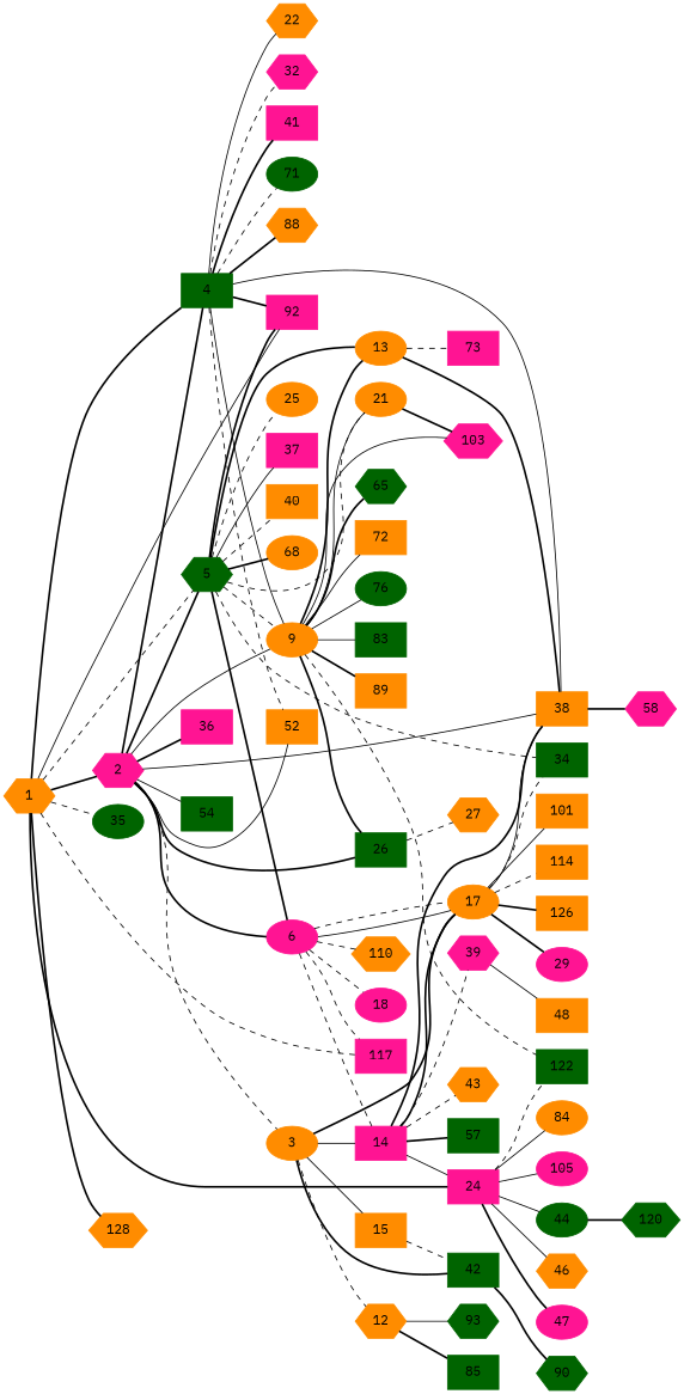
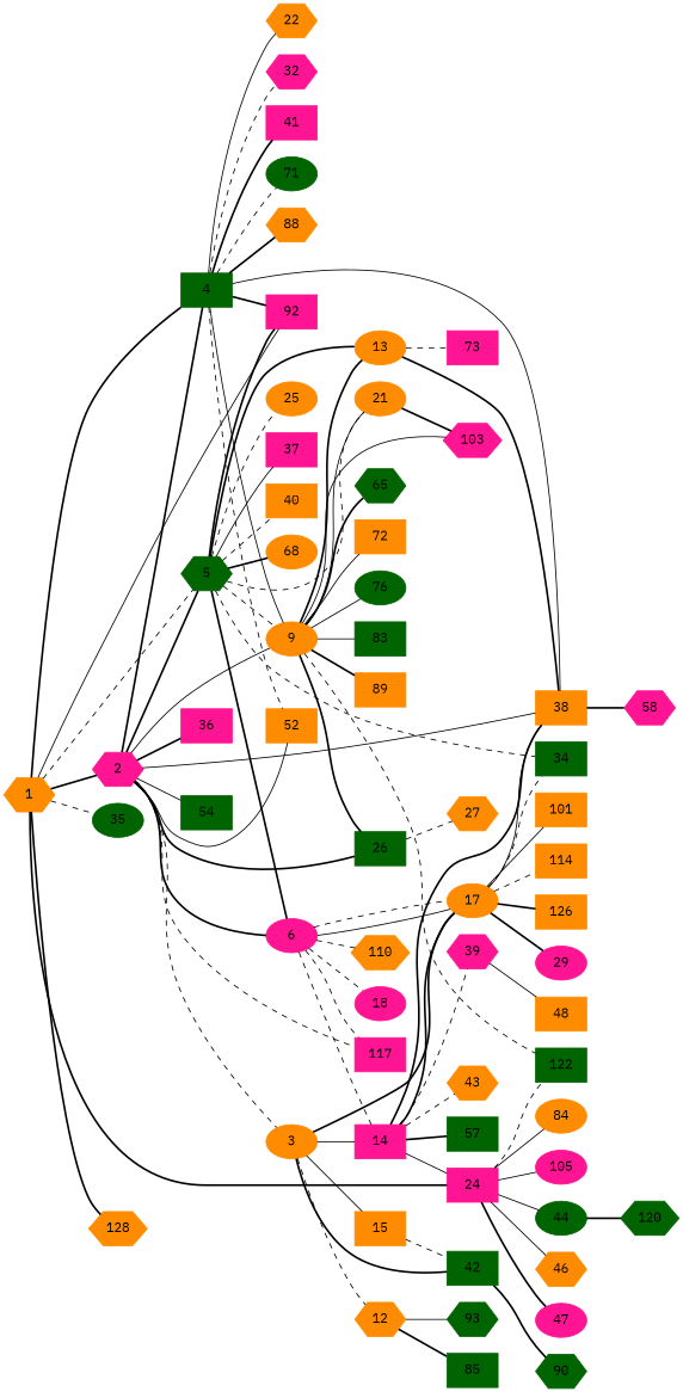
  graph {
    fontname="IBM Plex Mono"
    rankdir=LR
    node [color=darkorange fontname="IBM Plex Mono" shape=box style=filled]
    edge [fontname="IBM Plex Mono" style=bold]
    2 [color=deeppink shape=hexagon super="+8"]
    4 [color=darkgreen super="+30+45"]
    5 [color=darkgreen shape=hexagon super="+62+19+50+31+97+78+102+94+66+16"]
    3 [shape=ellipse super="+10+7+91+100+112+87+33"]
    6 [color=deeppink shape=ellipse super="+20+67"]
    9 [shape=ellipse super="+11"]
    26 [color=darkgreen super="+49"]
    36 [color=deeppink]
    38 [super="+56"]
    52 [super="+125"]
    54 [color=darkgreen super="+61+86"]
    1 [shape=hexagon]
    24 [color=deeppink super="+60"]
    35 [color=darkgreen shape=ellipse]
    92 [color=deeppink super="+108"]
    117 [color=deeppink]
    128 [shape=hexagon]
    22 [shape=hexagon super="+81"]
    32 [color=deeppink shape=hexagon]
    41 [color=deeppink]
    71 [color=darkgreen shape=ellipse]
    88 [shape=hexagon]
    13 [shape=ellipse]
    21 [shape=ellipse]
    25 [shape=ellipse]
    34 [color=darkgreen super="+80+74"]
    37 [color=deeppink]
    40
    68 [shape=ellipse]
    122 [color=darkgreen]
    44 [color=darkgreen shape=ellipse]
    46 [shape=hexagon]
    47 [color=deeppink shape=ellipse]
    84 [shape=ellipse]
    105 [color=deeppink shape=ellipse super="+129"]
    12 [shape=hexagon]
    14 [color=deeppink super="+23"]
    15
    17 [shape=ellipse]
    42 [color=darkgreen super="+59"]
    18 [color=deeppink shape=ellipse]
    110 [shape=hexagon]
    65 [color=darkgreen shape=hexagon]
    72
    76 [color=darkgreen shape=ellipse]
    83 [color=darkgreen]
    89
    103 [color=deeppink shape=hexagon]
    27 [shape=hexagon]
    58 [color=deeppink shape=hexagon]
    85 [color=darkgreen super="+116"]
    93 [color=darkgreen shape=hexagon]
    39 [color=deeppink shape=hexagon]
    43 [shape=hexagon super="+82+63+53"]
    57 [color=darkgreen super="+98"]
    29 [color=deeppink shape=ellipse]
    101
    114
    126
    90 [color=darkgreen shape=hexagon]
    73 [color=deeppink]
    48
    120 [color=darkgreen shape=hexagon]
    2 -- 4 [weight=2]
    2 -- 5
    2 -- 3 [style=dashed]
    2 -- 6
    2 -- 9 [style=solid weight=2]
    2 -- 26 [weight=2]
    2 -- 36
    2 -- 38 [style=solid weight=2]
    2 -- 52 [style=solid]
    2 -- 54 [style=solid]
    4 -- 9 [style=solid]
    4 -- 38 [style=solid]
    4 -- 52 [style=dashed]
    4 -- 92
    4 -- 22 [style=solid]
    4 -- 32 [style=dashed]
    4 -- 41
    4 -- 71 [style=dashed]
    4 -- 88
    5 -- 6
    5 -- 9 [style=dashed]
    5 -- 92
    5 -- 13
    5 -- 21 [style=dashed]
    5 -- 25 [style=dashed]
    5 -- 34 [style=dashed]
    5 -- 37 [style=solid]
    5 -- 40 [style=dashed]
    5 -- 68
    3 -- 12 [style=dashed]
    3 -- 14 [style=solid]
    3 -- 15 [style=solid]
    3 -- 17
    3 -- 42
    6 -- 117 [style=dashed]
    6 -- 14 [style=dashed]
    6 -- 17 [style=solid]
    6 -- 17 [style=dashed]
    6 -- 18 [style=dashed]
    6 -- 110 [style=dashed]
    9 -- 26 [weight=2]
    9 -- 13
    9 -- 21 [style=solid]
    9 -- 122 [style=dashed]
    9 -- 65
    9 -- 72 [style=solid]
    9 -- 76 [style=solid]
    9 -- 83 [style=solid]
    9 -- 89
    9 -- 103 [style=solid]
    26 -- 27 [style=dashed]
    38 -- 58
    1 -- 2
    1 -- 4
    1 -- 5 [style=dashed]
    1 -- 24
    1 -- 35 [style=dashed]
    1 -- 92 [style=solid]
-   1 -- 117 [style=dashed]
+   2 -- 117 [style=dashed]
    1 -- 128
    24 -- 122 [style=dashed]
    24 -- 44 [style=solid]
    24 -- 46 [style=solid]
    24 -- 47
    24 -- 84 [style=solid]
    24 -- 105 [style=solid]
    13 -- 38 [weight=2]
    13 -- 73 [style=dashed]
    21 -- 103
    44 -- 120
    12 -- 85
    12 -- 93 [style=solid]
    14 -- 38
    14 -- 24 [style=solid weight=2]
    14 -- 17
    14 -- 39 [style=dashed]
    14 -- 43 [style=dashed]
    14 -- 57
    15 -- 42 [style=dashed]
    17 -- 38 [style=solid]
    17 -- 34 [style=dashed]
    17 -- 29
    17 -- 101 [style=solid]
    17 -- 114 [style=dashed]
    17 -- 126
    42 -- 90
    39 -- 48 [style=solid]
  }
